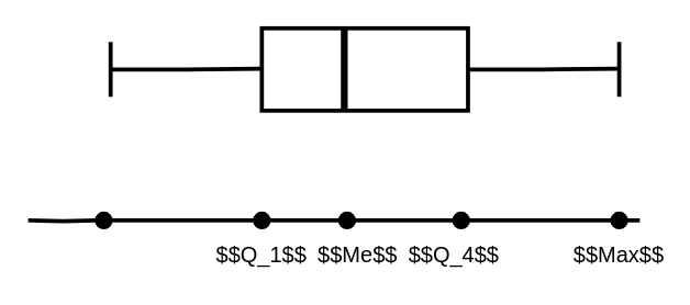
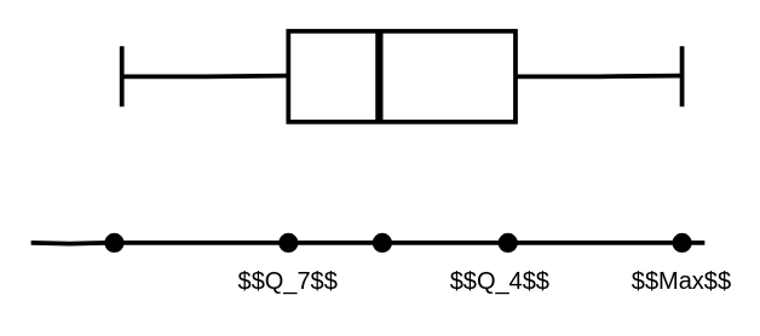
  <mxCell id="0" />
  <mxCell id="1" parent="0" />
  <mxCell id="2" value="" style="html=1;rounded=0;edgeStyle=orthogonalEdgeStyle;strokeWidth=3;endArrow=none;endFill=0;startArrow=none;" edge="1" parent="1" source="19"><mxGeometry width="100" relative="1" as="geometry"><mxPoint x="20" y="160" as="sourcePoint" /><mxPoint x="460" y="160" as="targetPoint" /></mxGeometry></mxCell>
  <mxCell id="3" value="" style="rounded=0;whiteSpace=wrap;html=1;fillColor=none;strokeWidth=3;" vertex="1" parent="1"><mxGeometry x="190" y="20" width="150" height="60" as="geometry" /></mxCell>
  <mxCell id="4" value="" style="html=1;rounded=0;edgeStyle=orthogonalEdgeStyle;strokeWidth=5;endArrow=none;endFill=0;" edge="1" parent="1"><mxGeometry width="100" relative="1" as="geometry"><mxPoint x="250" y="20" as="sourcePoint" /><mxPoint x="250" y="80" as="targetPoint" /></mxGeometry></mxCell>
  <mxCell id="5" value="" style="html=1;rounded=0;edgeStyle=orthogonalEdgeStyle;strokeWidth=3;endArrow=none;endFill=0;" edge="1" parent="1"><mxGeometry width="100" relative="1" as="geometry"><mxPoint x="80" y="50" as="sourcePoint" /><mxPoint x="190" y="49.5" as="targetPoint" /><Array as="points"><mxPoint x="135" y="50" /></Array></mxGeometry></mxCell>
  <mxCell id="6" value="" style="html=1;rounded=0;edgeStyle=orthogonalEdgeStyle;strokeWidth=3;endArrow=none;endFill=0;" edge="1" parent="1"><mxGeometry width="100" relative="1" as="geometry"><mxPoint x="340" y="50" as="sourcePoint" /><mxPoint x="450" y="49.5" as="targetPoint" /><Array as="points"><mxPoint x="395" y="50" /></Array></mxGeometry></mxCell>
  <mxCell id="7" value="" style="html=1;rounded=0;edgeStyle=orthogonalEdgeStyle;strokeWidth=3;endArrow=none;endFill=0;" edge="1" parent="1"><mxGeometry width="100" relative="1" as="geometry"><mxPoint x="80" y="50" as="sourcePoint" /><mxPoint x="80" y="70" as="targetPoint" /><Array as="points"><mxPoint x="80" y="30" /><mxPoint x="80" y="30" /></Array></mxGeometry></mxCell>
  <mxCell id="8" value="" style="html=1;rounded=0;edgeStyle=orthogonalEdgeStyle;strokeWidth=3;endArrow=none;endFill=0;" edge="1" parent="1"><mxGeometry width="100" relative="1" as="geometry"><mxPoint x="450" y="50" as="sourcePoint" /><mxPoint x="450" y="70" as="targetPoint" /><Array as="points"><mxPoint x="450" y="30" /><mxPoint x="450" y="30" /></Array></mxGeometry></mxCell>
- <mxCell id="9" value="&lt;font style=&quot;font-size: 16px&quot;&gt;$$Me$$&lt;/font&gt;" style="text;html=1;strokeColor=none;fillColor=none;align=center;verticalAlign=middle;whiteSpace=wrap;rounded=0;" vertex="1" parent="1"><mxGeometry x="230" y="170" width="60" height="30" as="geometry" /></mxCell>
  <mxCell id="10" value="&lt;font style=&quot;font-size: 16px&quot;&gt;$$Q_4$$&lt;/font&gt;" style="text;html=1;strokeColor=none;fillColor=none;align=center;verticalAlign=middle;whiteSpace=wrap;rounded=0;" vertex="1" parent="1"><mxGeometry x="300" y="170" width="60" height="30" as="geometry" /></mxCell>
- <mxCell id="11" value="&lt;font style=&quot;font-size: 16px&quot;&gt;$$Q_1$$&lt;/font&gt;" style="text;html=1;strokeColor=none;fillColor=none;align=center;verticalAlign=middle;whiteSpace=wrap;rounded=0;" vertex="1" parent="1"><mxGeometry x="160" y="170" width="60" height="30" as="geometry" /></mxCell>
+ <mxCell id="11" value="&lt;font style=&quot;font-size: 16px&quot;&gt;$$Q_7$$&lt;/font&gt;" style="text;html=1;strokeColor=none;fillColor=none;align=center;verticalAlign=middle;whiteSpace=wrap;rounded=0;" vertex="1" parent="1"><mxGeometry x="160" y="170" width="60" height="30" as="geometry" /></mxCell>
  <mxCell id="12" value="&lt;font style=&quot;font-size: 16px&quot;&gt;$$Max$$&lt;/font&gt;" style="text;html=1;strokeColor=none;fillColor=none;align=center;verticalAlign=middle;whiteSpace=wrap;rounded=0;" vertex="1" parent="1"><mxGeometry x="420" y="170" width="60" height="30" as="geometry" /></mxCell>
  <mxCell id="13" value="" style="ellipse;whiteSpace=wrap;html=1;strokeWidth=3;fillColor=#000000;" vertex="1" parent="1"><mxGeometry x="70" y="155" width="10" height="10" as="geometry" /></mxCell>
  <mxCell id="14" value="" style="html=1;rounded=0;edgeStyle=orthogonalEdgeStyle;strokeWidth=3;endArrow=none;endFill=0;" edge="1" parent="1" target="13"><mxGeometry width="100" relative="1" as="geometry"><mxPoint x="20" y="160" as="sourcePoint" /><mxPoint x="460" y="160" as="targetPoint" /></mxGeometry></mxCell>
  <mxCell id="15" value="" style="ellipse;whiteSpace=wrap;html=1;strokeWidth=3;fillColor=#000000;" vertex="1" parent="1"><mxGeometry x="185" y="155" width="10" height="10" as="geometry" /></mxCell>
  <mxCell id="16" value="" style="ellipse;whiteSpace=wrap;html=1;strokeWidth=3;fillColor=#000000;" vertex="1" parent="1"><mxGeometry x="247" y="155" width="10" height="10" as="geometry" /></mxCell>
  <mxCell id="17" value="" style="html=1;rounded=0;edgeStyle=orthogonalEdgeStyle;strokeWidth=3;endArrow=none;endFill=0;startArrow=none;" edge="1" parent="1" source="13" target="16"><mxGeometry width="100" relative="1" as="geometry"><mxPoint x="80" y="160" as="sourcePoint" /><mxPoint x="460" y="160" as="targetPoint" /></mxGeometry></mxCell>
  <mxCell id="18" value="" style="ellipse;whiteSpace=wrap;html=1;strokeWidth=3;fillColor=#000000;" vertex="1" parent="1"><mxGeometry x="330" y="155" width="10" height="10" as="geometry" /></mxCell>
  <mxCell id="19" value="" style="ellipse;whiteSpace=wrap;html=1;strokeWidth=3;fillColor=#000000;" vertex="1" parent="1"><mxGeometry x="445" y="155" width="10" height="10" as="geometry" /></mxCell>
  <mxCell id="20" value="" style="html=1;rounded=0;edgeStyle=orthogonalEdgeStyle;strokeWidth=3;endArrow=none;endFill=0;startArrow=none;" edge="1" parent="1" source="16" target="19"><mxGeometry width="100" relative="1" as="geometry"><mxPoint x="257" y="160" as="sourcePoint" /><mxPoint x="460" y="160" as="targetPoint" /></mxGeometry></mxCell>
